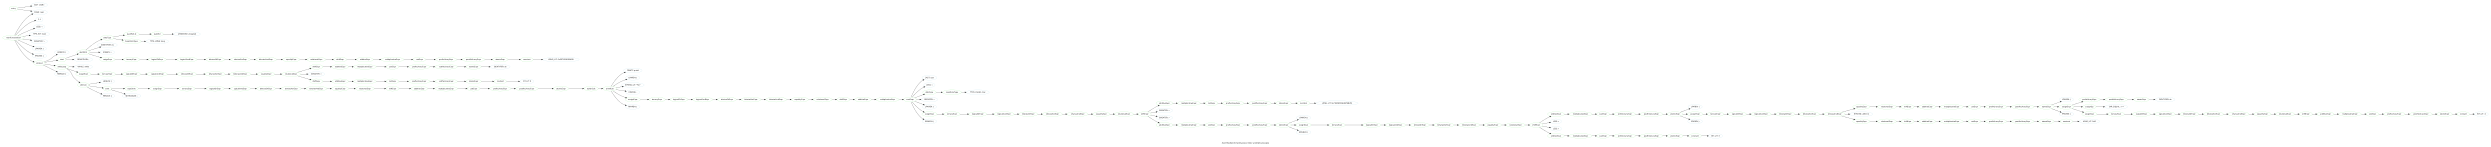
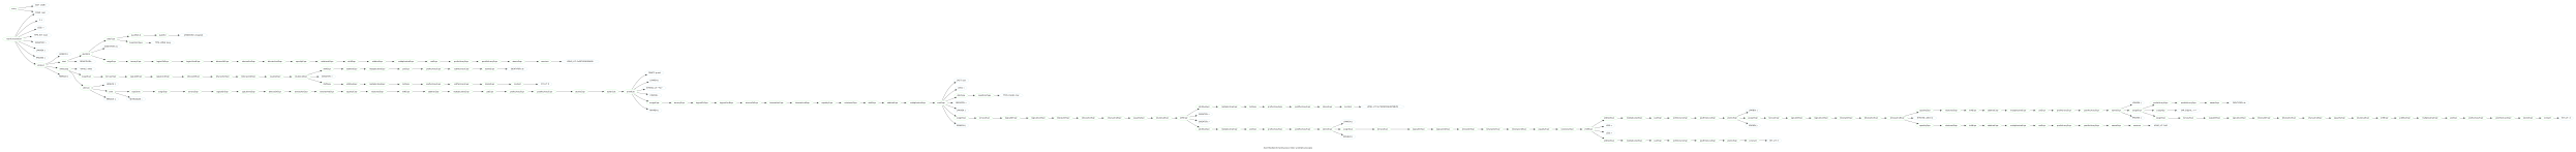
  digraph {
    fontname=Nunito
    label="./test-files/benchmark/success-hello-world2/source.spice"
    rankdir=LR
    node [color=lightgreen fontname=Nunito]
    edge [fontname=Nunito]
    n1 [label=entry]
    n2 [color=lightblue label="EOF: <EOF>"]
    n3 [color=lightblue label="MAIN: main"]
    n4 [label=mainFunctionDef]
    n5 [color=lightblue label="F: f"]
    n6 [color=lightblue label="LESS: <"]
    n7 [color=lightblue label="TYPE_INT: main"]
    n8 [color=lightblue label="GREATER: >"]
    n9 [color=lightblue label="LPAREN: ("]
    n10 [color=lightblue label="RPAREN: )"]
    n11 [label=stmtLst]
    n12 [color=lightblue label="LBRACE: {"]
    n13 [label=stmt]
    n14 [label=whileLoop]
    n15 [color=lightblue label="RBRACE: }"]
    n16 [label=declStmt]
    n17 [color=lightblue label="SEMICOLON: ;"]
    n18 [color=lightblue label="WHILE: while"]
    n19 [label=assignExpr]
    n20 [label=stmtLst]
    n21 [label=dataType]
    n22 [color=lightblue label="IDENTIFIER: dx"]
-   n23 [color=lightblue label="ASSIGN: ="]
    n24 [label=assignExpr]
    n25 [label=qualifierLst]
    n26 [label=baseDataType]
    n27 [label=ternaryExpr]
    n28 [label=qualifier]
    n29 [color=lightblue label="TYPE_LONG: long"]
    n30 [color=lightblue label="UNSIGNED: unsigned"]
    n31 [label=logicalOrExpr]
    n32 [label=logicalAndExpr]
    n33 [label=bitwiseOrExpr]
    n34 [label=bitwiseXorExpr]
    n35 [label=bitwiseAndExpr]
    n36 [label=equalityExpr]
    n37 [label=relationalExpr]
    n38 [label=shiftExpr]
    n39 [label=additiveExpr]
    n40 [label=multiplicativeExpr]
    n41 [label=castExpr]
    n42 [label=prefixUnaryExpr]
    n43 [label=postfixUnaryExpr]
    n44 [label=atomicExpr]
    n45 [label=constant]
    n46 [color=lightblue label="LONG_LIT: 0x357620655410l"]
    n47 [label=ternaryExpr]
    n48 [color=lightblue label="LBRACE: {"]
    n49 [label=stmt]
    n50 [color=lightblue label="RBRACE: }"]
    n51 [label=logicalOrExpr]
    n52 [label=logicalAndExpr]
    n53 [label=bitwiseOrExpr]
    n54 [label=bitwiseXorExpr]
    n55 [label=bitwiseAndExpr]
    n56 [label=equalityExpr]
    n57 [label=relationalExpr]
    n58 [label=shiftExpr]
    n59 [color=lightblue label="GREATER: >"]
    n60 [label=shiftExpr]
    n61 [label=additiveExpr]
    n62 [label=additiveExpr]
    n63 [label=multiplicativeExpr]
    n64 [label=castExpr]
    n65 [label=prefixUnaryExpr]
    n66 [label=postfixUnaryExpr]
    n67 [label=atomicExpr]
    n68 [color=lightblue label="IDENTIFIER: dx"]
    n69 [label=multiplicativeExpr]
    n70 [label=castExpr]
    n71 [label=prefixUnaryExpr]
    n72 [label=postfixUnaryExpr]
    n73 [label=atomicExpr]
    n74 [label=constant]
    n75 [color=lightblue label="INT_LIT: 0"]
    n76 [label=exprStmt]
    n77 [color=lightblue label="SEMICOLON: ;"]
    n78 [label=assignExpr]
    n79 [label=ternaryExpr]
    n80 [label=logicalOrExpr]
    n81 [label=logicalAndExpr]
    n82 [label=bitwiseOrExpr]
    n83 [label=bitwiseXorExpr]
    n84 [label=bitwiseAndExpr]
    n85 [label=equalityExpr]
    n86 [label=relationalExpr]
    n87 [label=shiftExpr]
    n88 [label=additiveExpr]
    n89 [label=multiplicativeExpr]
    n90 [label=castExpr]
    n91 [label=prefixUnaryExpr]
    n92 [label=postfixUnaryExpr]
    n93 [label=atomicExpr]
    n94 [label=builtinCall]
    n95 [label=printfCall]
    n96 [color=lightblue label="PRINTF: printf"]
    n97 [color=lightblue label="LPAREN: ("]
    n98 [color=lightblue label="STRING_LIT: \"%c\""]
    n99 [color=lightblue label="COMMA: ,"]
    n100 [label=assignExpr]
    n101 [color=lightblue label="RPAREN: )"]
    n102 [label=ternaryExpr]
    n103 [label=logicalOrExpr]
    n104 [label=logicalAndExpr]
    n105 [label=bitwiseOrExpr]
    n106 [label=bitwiseXorExpr]
    n107 [label=bitwiseAndExpr]
    n108 [label=equalityExpr]
    n109 [label=relationalExpr]
    n110 [label=shiftExpr]
    n111 [label=additiveExpr]
    n112 [label=multiplicativeExpr]
    n113 [label=castExpr]
    n114 [color=lightblue label="CAST: cast"]
    n115 [color=lightblue label="LESS: <"]
    n116 [label=dataType]
    n117 [color=lightblue label="GREATER: >"]
    n118 [color=lightblue label="LPAREN: ("]
    n119 [label=assignExpr]
    n120 [color=lightblue label="RPAREN: )"]
    n121 [label=baseDataType]
    n122 [label=ternaryExpr]
    n123 [color=lightblue label="TYPE_CHAR: char"]
    n124 [label=logicalOrExpr]
    n125 [label=logicalAndExpr]
    n126 [label=bitwiseOrExpr]
    n127 [label=bitwiseXorExpr]
    n128 [label=bitwiseAndExpr]
    n129 [label=equalityExpr]
    n130 [label=relationalExpr]
    n131 [label=shiftExpr]
    n132 [label=additiveExpr]
    n133 [color=lightblue label="GREATER: >"]
    n134 [color=lightblue label="GREATER: >"]
    n135 [label=additiveExpr]
    n136 [label=multiplicativeExpr]
    n137 [label=multiplicativeExpr]
    n138 [label=castExpr]
    n139 [label=prefixUnaryExpr]
    n140 [label=postfixUnaryExpr]
    n141 [label=atomicExpr]
    n142 [label=constant]
    n143 [color=lightblue label="LONG_LIT: 0x726F6C6564574820l"]
    n144 [label=castExpr]
    n145 [label=prefixUnaryExpr]
    n146 [label=postfixUnaryExpr]
    n147 [label=atomicExpr]
    n148 [color=lightblue label="LPAREN: ("]
    n149 [label=assignExpr]
    n150 [color=lightblue label="RPAREN: )"]
    n151 [label=ternaryExpr]
    n152 [label=logicalOrExpr]
    n153 [label=logicalAndExpr]
    n154 [label=bitwiseOrExpr]
    n155 [label=bitwiseXorExpr]
    n156 [label=bitwiseAndExpr]
    n157 [label=equalityExpr]
    n158 [label=relationalExpr]
    n159 [label=shiftExpr]
    n160 [label=additiveExpr]
    n161 [color=lightblue label="LESS: <"]
    n162 [color=lightblue label="LESS: <"]
    n163 [label=additiveExpr]
    n164 [label=multiplicativeExpr]
    n165 [label=multiplicativeExpr]
    n166 [label=castExpr]
    n167 [label=prefixUnaryExpr]
    n168 [label=postfixUnaryExpr]
    n169 [label=atomicExpr]
    n170 [color=lightblue label="LPAREN: ("]
    n171 [label=assignExpr]
    n172 [color=lightblue label="RPAREN: )"]
    n173 [label=ternaryExpr]
    n174 [label=logicalOrExpr]
    n175 [label=logicalAndExpr]
    n176 [label=bitwiseOrExpr]
    n177 [label=bitwiseXorExpr]
    n178 [label=bitwiseAndExpr]
    n179 [label=equalityExpr]
    n180 [color=lightblue label="BITWISE_AND: &"]
    n181 [label=equalityExpr]
    n182 [label=relationalExpr]
    n183 [label=relationalExpr]
    n184 [label=shiftExpr]
    n185 [label=additiveExpr]
    n186 [label=multiplicativeExpr]
    n187 [label=castExpr]
    n188 [label=prefixUnaryExpr]
    n189 [label=postfixUnaryExpr]
    n190 [label=atomicExpr]
    n191 [color=lightblue label="LPAREN: ("]
    n192 [label=assignExpr]
    n193 [color=lightblue label="RPAREN: )"]
    n194 [label=prefixUnaryExpr]
    n195 [label=assignOp]
    n196 [label=assignExpr]
    n197 [label=postfixUnaryExpr]
    n198 [color=lightblue label="SHR_EQUAL: >>="]
    n199 [label=ternaryExpr]
    n200 [label=atomicExpr]
    n201 [color=lightblue label="IDENTIFIER: dx"]
    n202 [label=logicalOrExpr]
    n203 [label=logicalAndExpr]
    n204 [label=bitwiseOrExpr]
    n205 [label=bitwiseXorExpr]
    n206 [label=bitwiseAndExpr]
    n207 [label=equalityExpr]
    n208 [label=relationalExpr]
    n209 [label=shiftExpr]
    n210 [label=additiveExpr]
    n211 [label=multiplicativeExpr]
    n212 [label=castExpr]
    n213 [label=prefixUnaryExpr]
    n214 [label=postfixUnaryExpr]
    n215 [label=atomicExpr]
    n216 [label=constant]
    n217 [color=lightblue label="INT_LIT: 4"]
    n218 [label=shiftExpr]
    n219 [label=additiveExpr]
    n220 [label=multiplicativeExpr]
    n221 [label=castExpr]
    n222 [label=prefixUnaryExpr]
    n223 [label=postfixUnaryExpr]
    n224 [label=atomicExpr]
    n225 [label=constant]
    n226 [color=lightblue label="LONG_LIT: 0xFl"]
    n227 [label=castExpr]
    n228 [label=prefixUnaryExpr]
    n229 [label=postfixUnaryExpr]
    n230 [label=atomicExpr]
    n231 [label=constant]
    n232 [color=lightblue label="INT_LIT: 3"]
    n1 -> n2
    n1 -> n3
    n4 -> n3
    n4 -> n5
    n4 -> n6
    n4 -> n7
    n4 -> n8
    n4 -> n9
    n4 -> n10
    n4 -> n11
    n11 -> n12
    n11 -> n13
    n11 -> n14
    n11 -> n15
    n13 -> n16
    n13 -> n17
    n14 -> n18
    n14 -> n19
    n14 -> n20
    n16 -> n21
    n16 -> n22
-   n16 -> n23
    n16 -> n24
    n19 -> n47
    n20 -> n48
    n20 -> n49
    n20 -> n50
    n21 -> n25
    n21 -> n26
    n24 -> n27
    n25 -> n28
    n26 -> n29
    n27 -> n31
    n28 -> n30
    n31 -> n32
    n32 -> n33
    n33 -> n34
    n34 -> n35
    n35 -> n36
    n36 -> n37
    n37 -> n38
    n38 -> n39
    n39 -> n40
    n40 -> n41
    n41 -> n42
    n42 -> n43
    n43 -> n44
    n44 -> n45
    n45 -> n46
    n47 -> n51
    n49 -> n76
    n49 -> n77
    n51 -> n52
    n52 -> n53
    n53 -> n54
    n54 -> n55
    n55 -> n56
    n56 -> n57
    n57 -> n58
    n57 -> n59
    n57 -> n60
    n58 -> n61
    n60 -> n62
    n61 -> n63
    n62 -> n69
    n63 -> n64
    n64 -> n65
    n65 -> n66
    n66 -> n67
    n67 -> n68
    n69 -> n70
    n70 -> n71
    n71 -> n72
    n72 -> n73
    n73 -> n74
    n74 -> n75
    n76 -> n78
    n78 -> n79
    n79 -> n80
    n80 -> n81
    n81 -> n82
    n82 -> n83
    n83 -> n84
    n84 -> n85
    n85 -> n86
    n86 -> n87
    n87 -> n88
    n88 -> n89
    n89 -> n90
    n90 -> n91
    n91 -> n92
    n92 -> n93
    n93 -> n94
    n94 -> n95
    n95 -> n96
    n95 -> n97
    n95 -> n98
    n95 -> n99
    n95 -> n100
    n95 -> n101
    n100 -> n102
    n102 -> n103
    n103 -> n104
    n104 -> n105
    n105 -> n106
    n106 -> n107
    n107 -> n108
    n108 -> n109
    n109 -> n110
    n110 -> n111
    n111 -> n112
    n112 -> n113
    n113 -> n114
    n113 -> n115
    n113 -> n116
    n113 -> n117
    n113 -> n118
    n113 -> n119
    n113 -> n120
    n116 -> n121
    n119 -> n122
    n121 -> n123
    n122 -> n124
    n124 -> n125
    n125 -> n126
    n126 -> n127
    n127 -> n128
    n128 -> n129
    n129 -> n130
    n130 -> n131
    n131 -> n132
    n131 -> n133
    n131 -> n134
    n131 -> n135
    n132 -> n136
    n135 -> n137
    n136 -> n138
    n137 -> n144
    n138 -> n139
    n139 -> n140
    n140 -> n141
    n141 -> n142
    n142 -> n143
    n144 -> n145
    n145 -> n146
    n146 -> n147
    n147 -> n148
    n147 -> n149
    n147 -> n150
    n149 -> n151
    n151 -> n152
    n152 -> n153
    n153 -> n154
    n154 -> n155
    n155 -> n156
    n156 -> n157
    n157 -> n158
    n158 -> n159
    n159 -> n160
    n159 -> n161
    n159 -> n162
    n159 -> n163
    n160 -> n164
    n163 -> n165
    n164 -> n166
    n165 -> n227
    n166 -> n167
    n167 -> n168
    n168 -> n169
    n169 -> n170
    n169 -> n171
    n169 -> n172
    n171 -> n173
    n173 -> n174
    n174 -> n175
    n175 -> n176
    n176 -> n177
    n177 -> n178
    n178 -> n179
    n178 -> n180
    n178 -> n181
    n179 -> n182
    n181 -> n183
    n182 -> n184
    n183 -> n218
    n184 -> n185
    n185 -> n186
    n186 -> n187
    n187 -> n188
    n188 -> n189
    n189 -> n190
    n190 -> n191
    n190 -> n192
    n190 -> n193
    n192 -> n194
    n192 -> n195
    n192 -> n196
    n194 -> n197
    n195 -> n198
    n196 -> n199
    n197 -> n200
    n199 -> n202
    n200 -> n201
    n202 -> n203
    n203 -> n204
    n204 -> n205
    n205 -> n206
    n206 -> n207
    n207 -> n208
    n208 -> n209
    n209 -> n210
    n210 -> n211
    n211 -> n212
    n212 -> n213
    n213 -> n214
    n214 -> n215
    n215 -> n216
    n216 -> n217
    n218 -> n219
    n219 -> n220
    n220 -> n221
    n221 -> n222
    n222 -> n223
    n223 -> n224
    n224 -> n225
    n225 -> n226
    n227 -> n228
    n228 -> n229
    n229 -> n230
    n230 -> n231
    n231 -> n232
  }
